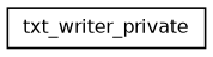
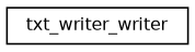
  digraph {
    rankdir=LR
-   n1 [color=black fillcolor=white fontname=Helvetica fontsize=10 height=0.2 label=txt_writer_private shape=record style=filled width=0.4]
+   n1 [color=black fillcolor=white fontname=Helvetica fontsize=10 height=0.2 label=txt_writer_writer shape=record style=filled width=0.4]
  }
